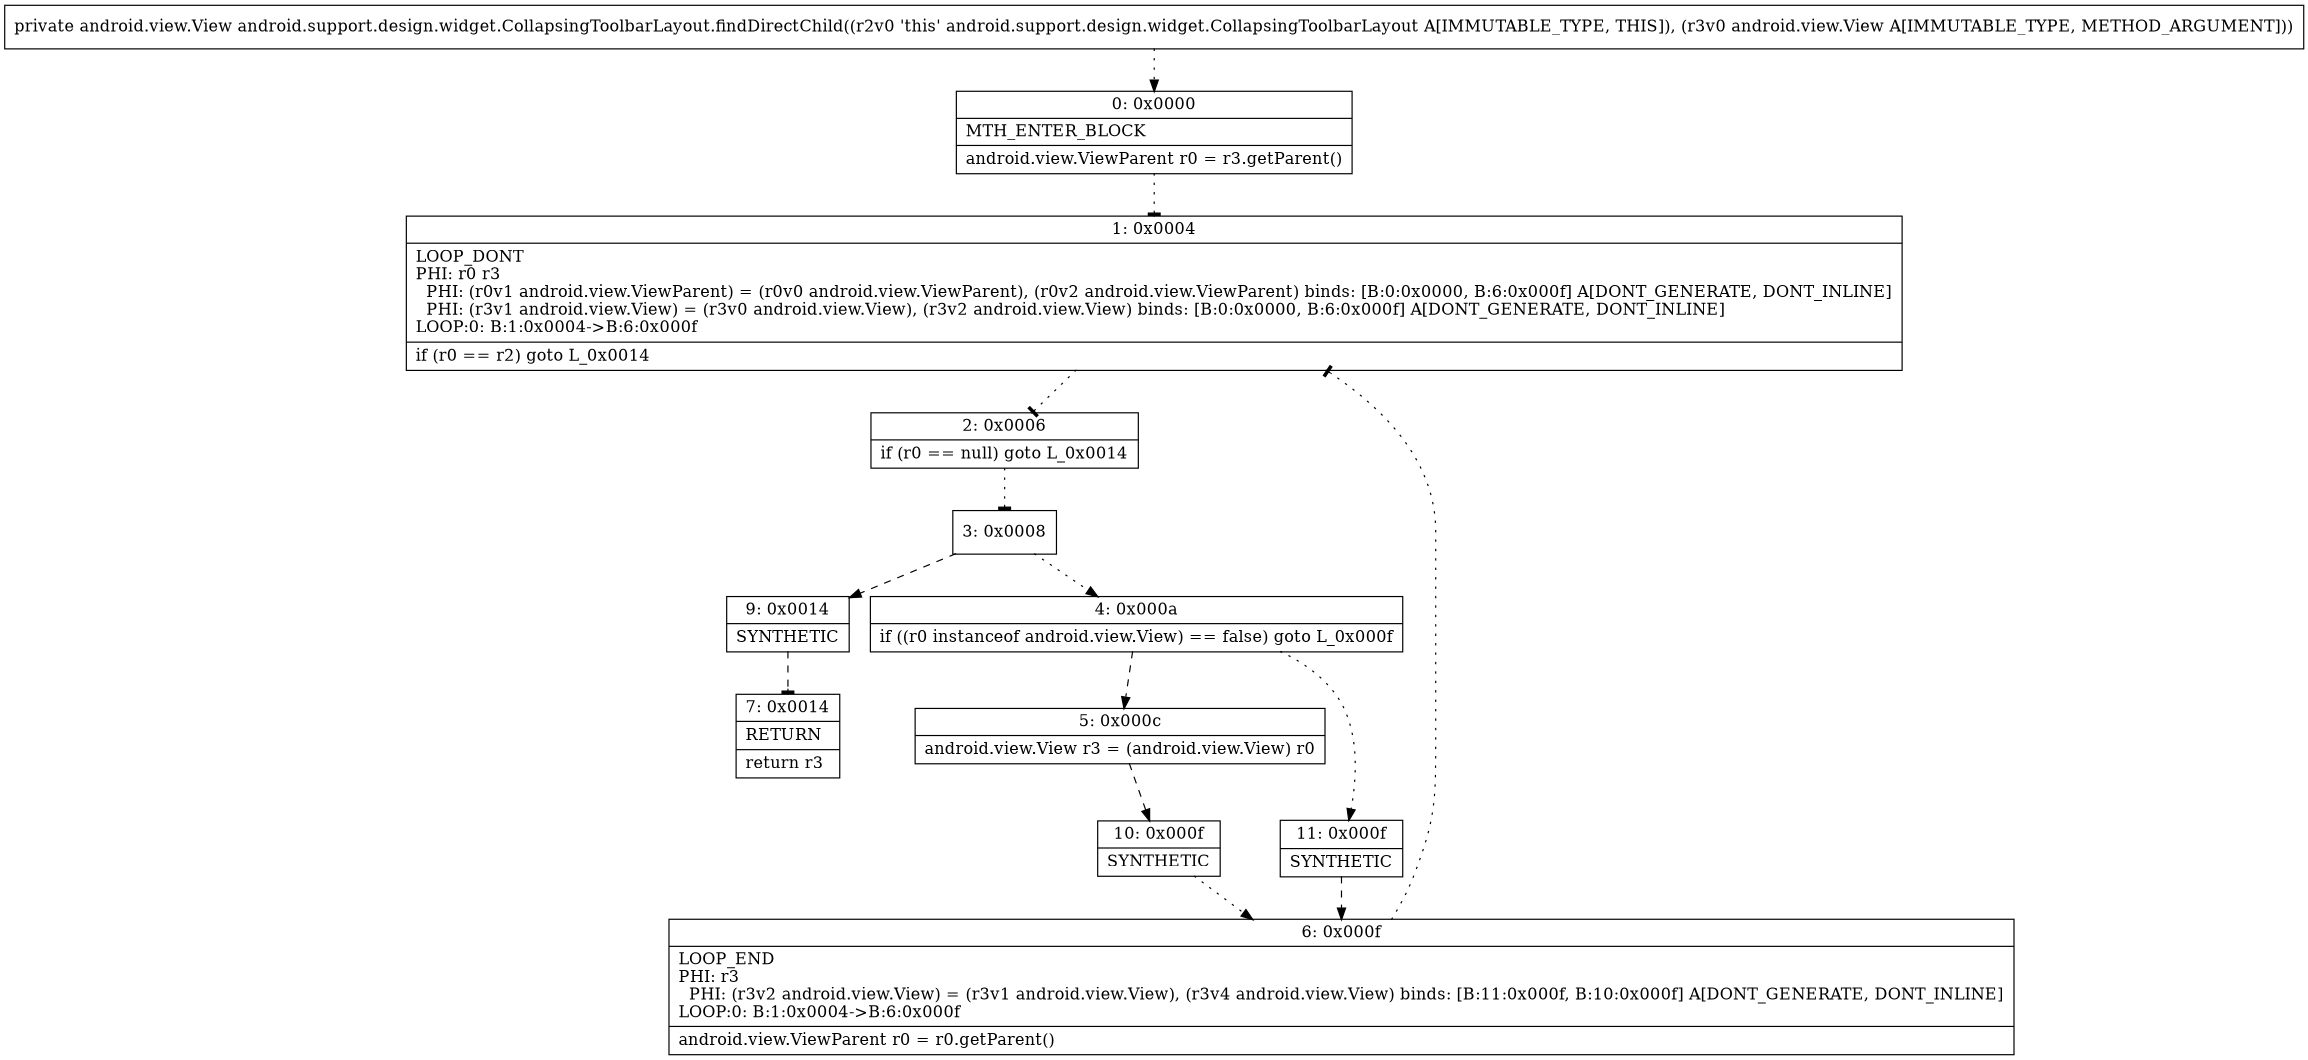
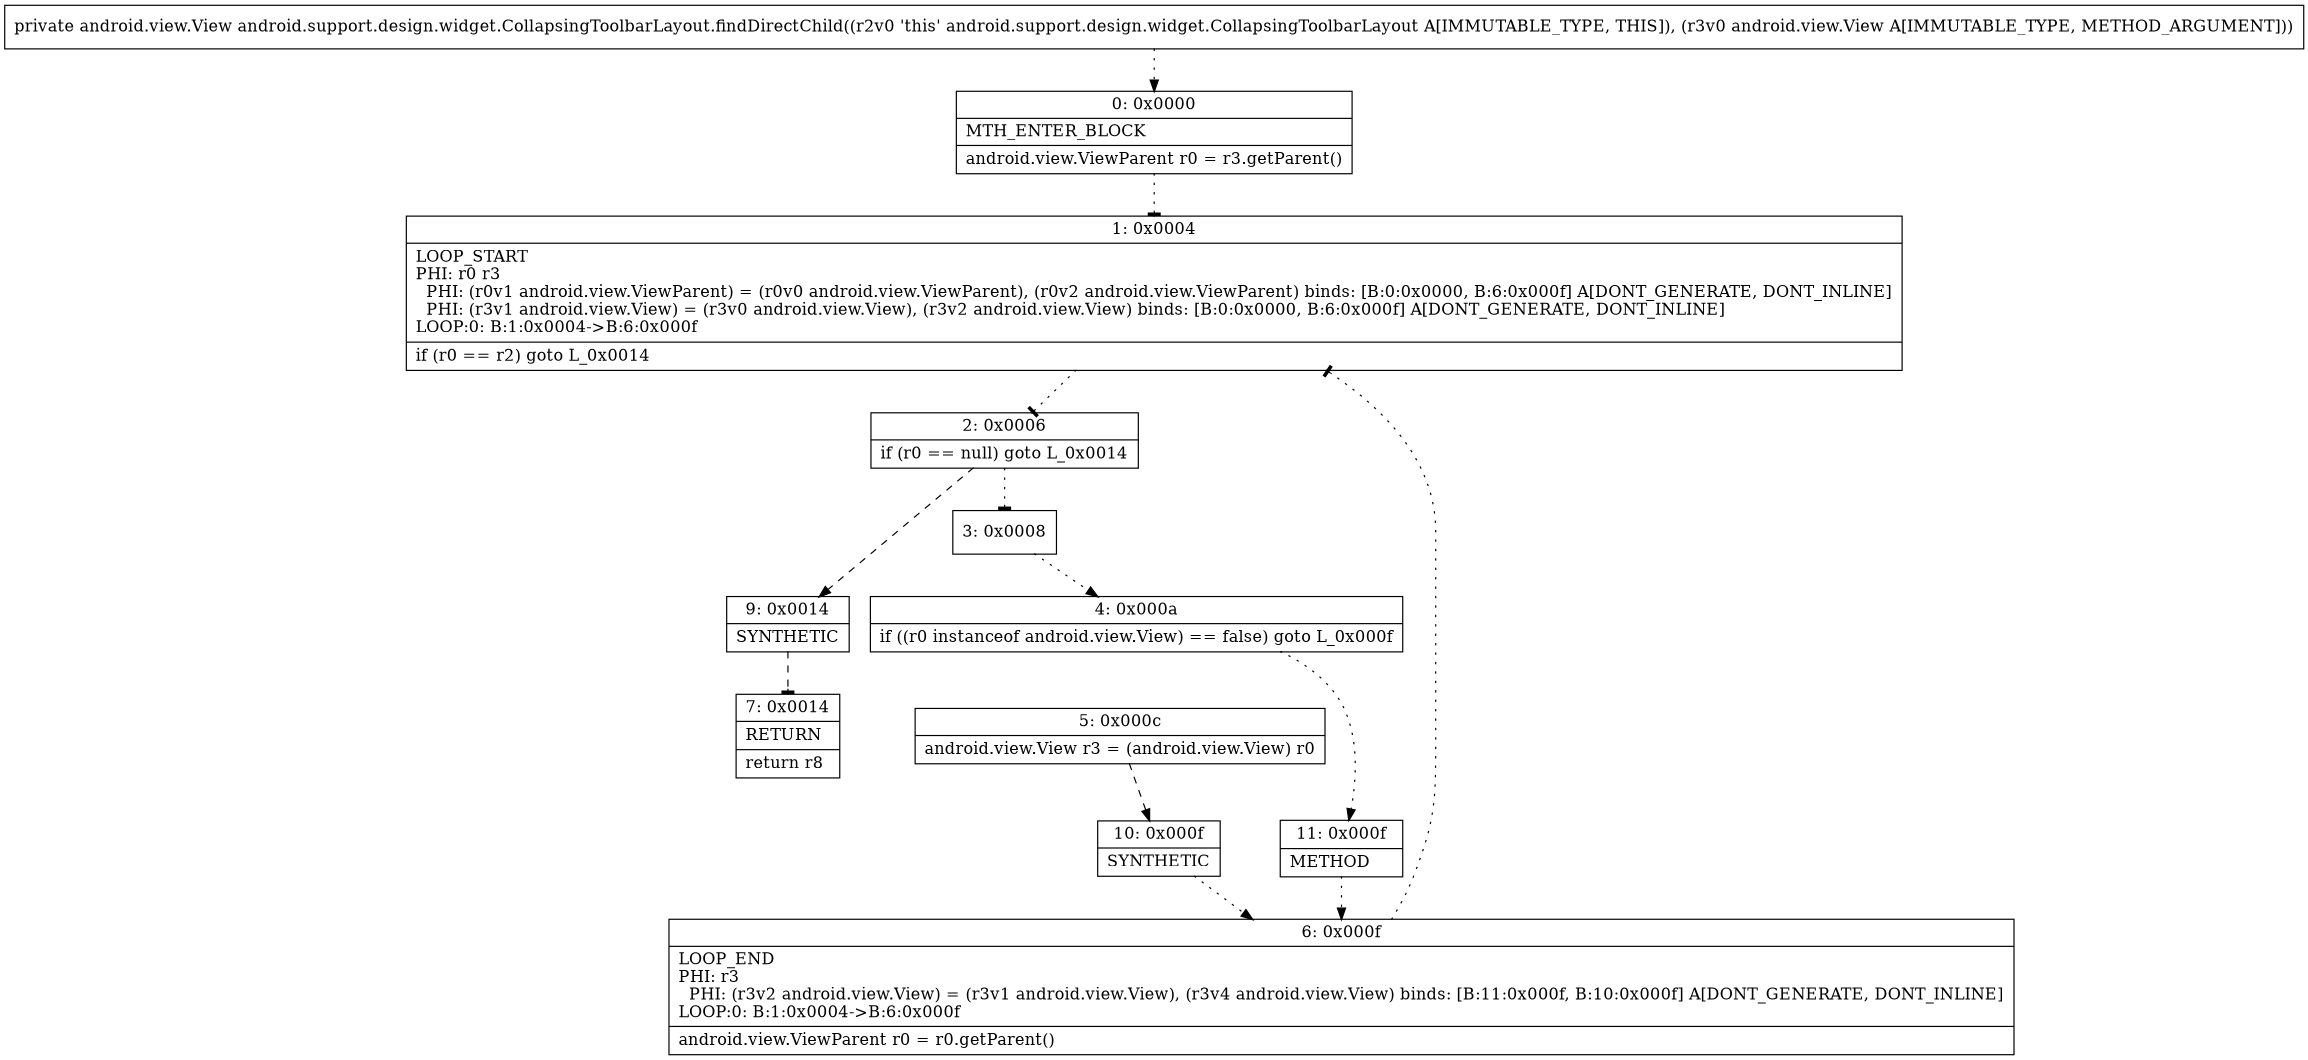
  digraph {
    node [shape=record]
    edge [arrowhead=normal style=dotted]
    n1 [label="{0\:\ 0x0000|MTH_ENTER_BLOCK\l|android.view.ViewParent r0 = r3.getParent()\l}"]
-   n2 [label="{1\:\ 0x0004|LOOP_DONT\lPHI: r0 r3 \l  PHI: (r0v1 android.view.ViewParent) = (r0v0 android.view.ViewParent), (r0v2 android.view.ViewParent) binds: [B:0:0x0000, B:6:0x000f] A[DONT_GENERATE, DONT_INLINE]\l  PHI: (r3v1 android.view.View) = (r3v0 android.view.View), (r3v2 android.view.View) binds: [B:0:0x0000, B:6:0x000f] A[DONT_GENERATE, DONT_INLINE]\lLOOP:0: B:1:0x0004\-\>B:6:0x000f\l|if (r0 == r2) goto L_0x0014\l}"]
+   n2 [label="{1\:\ 0x0004|LOOP_START\lPHI: r0 r3 \l  PHI: (r0v1 android.view.ViewParent) = (r0v0 android.view.ViewParent), (r0v2 android.view.ViewParent) binds: [B:0:0x0000, B:6:0x000f] A[DONT_GENERATE, DONT_INLINE]\l  PHI: (r3v1 android.view.View) = (r3v0 android.view.View), (r3v2 android.view.View) binds: [B:0:0x0000, B:6:0x000f] A[DONT_GENERATE, DONT_INLINE]\lLOOP:0: B:1:0x0004\-\>B:6:0x000f\l|if (r0 == r2) goto L_0x0014\l}"]
    n3 [label="{2\:\ 0x0006|if (r0 == null) goto L_0x0014\l}"]
    n4 [label="{3\:\ 0x0008}"]
    n5 [label="{9\:\ 0x0014|SYNTHETIC\l}"]
    n6 [label="{4\:\ 0x000a|if ((r0 instanceof android.view.View) == false) goto L_0x000f\l}"]
-   n7 [label="{7\:\ 0x0014|RETURN\l|return r3\l}"]
+   n7 [label="{7\:\ 0x0014|RETURN\l|return r8\l}"]
    n8 [label="{5\:\ 0x000c|android.view.View r3 = (android.view.View) r0\l}"]
-   n9 [label="{11\:\ 0x000f|SYNTHETIC\l}"]
+   n9 [label="{11\:\ 0x000f|METHOD\l}"]
    n10 [label="{10\:\ 0x000f|SYNTHETIC\l}"]
    n11 [label="{6\:\ 0x000f|LOOP_END\lPHI: r3 \l  PHI: (r3v2 android.view.View) = (r3v1 android.view.View), (r3v4 android.view.View) binds: [B:11:0x000f, B:10:0x000f] A[DONT_GENERATE, DONT_INLINE]\lLOOP:0: B:1:0x0004\-\>B:6:0x000f\l|android.view.ViewParent r0 = r0.getParent()\l}"]
    n12 [label="{private android.view.View android.support.design.widget.CollapsingToolbarLayout.findDirectChild((r2v0 'this' android.support.design.widget.CollapsingToolbarLayout A[IMMUTABLE_TYPE, THIS]), (r3v0 android.view.View A[IMMUTABLE_TYPE, METHOD_ARGUMENT])) }"]
    n1 -> n2 [arrowhead=tee]
    n2 -> n3 [arrowhead=tee]
    n3 -> n4 [arrowhead=tee]
-   n4 -> n5 [style=dashed]
+   n3 -> n5 [style=dashed]
    n4 -> n6
    n5 -> n7 [arrowhead=tee style=dashed]
-   n6 -> n8 [style=dashed]
    n6 -> n9
    n8 -> n10 [style=dashed]
-   n9 -> n11 [style=dashed]
+   n9 -> n11
    n10 -> n11
    n11 -> n2 [arrowhead=tee]
    n12 -> n1
  }
